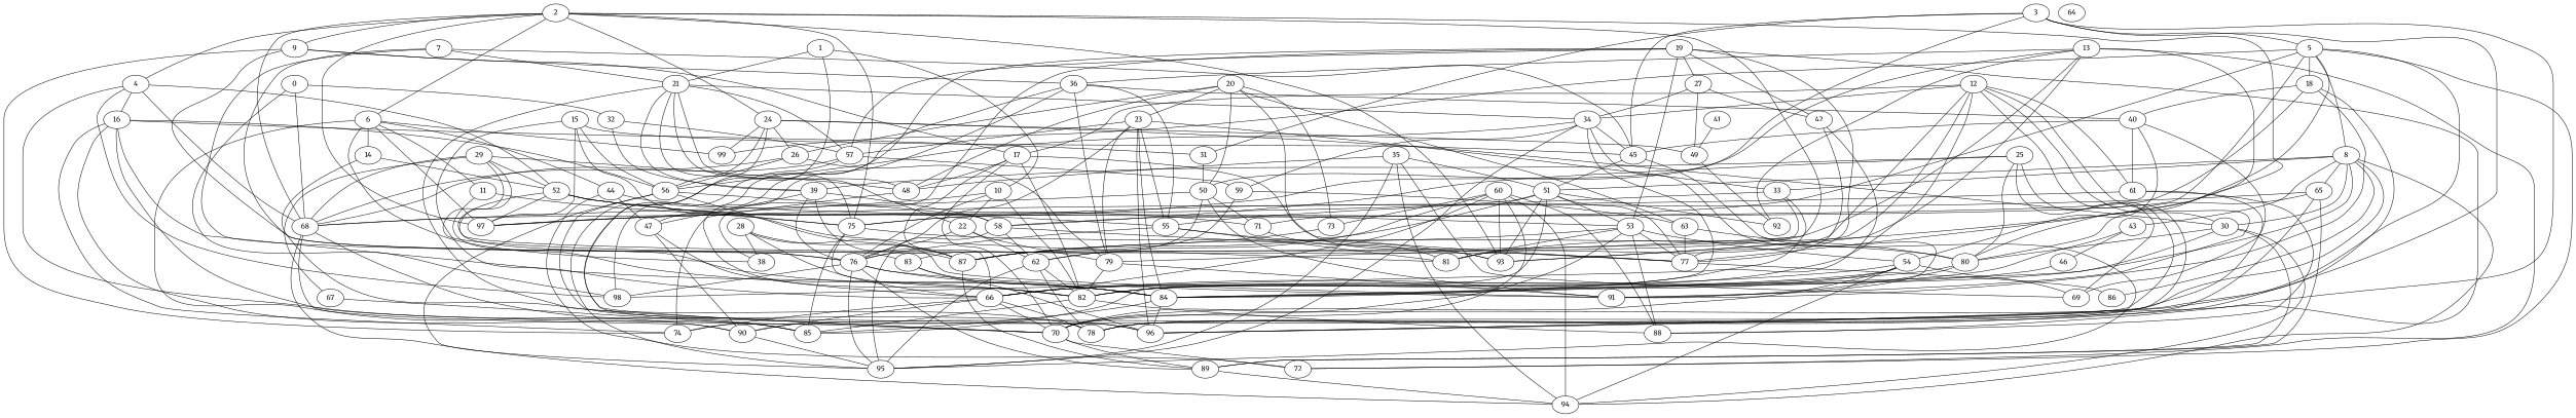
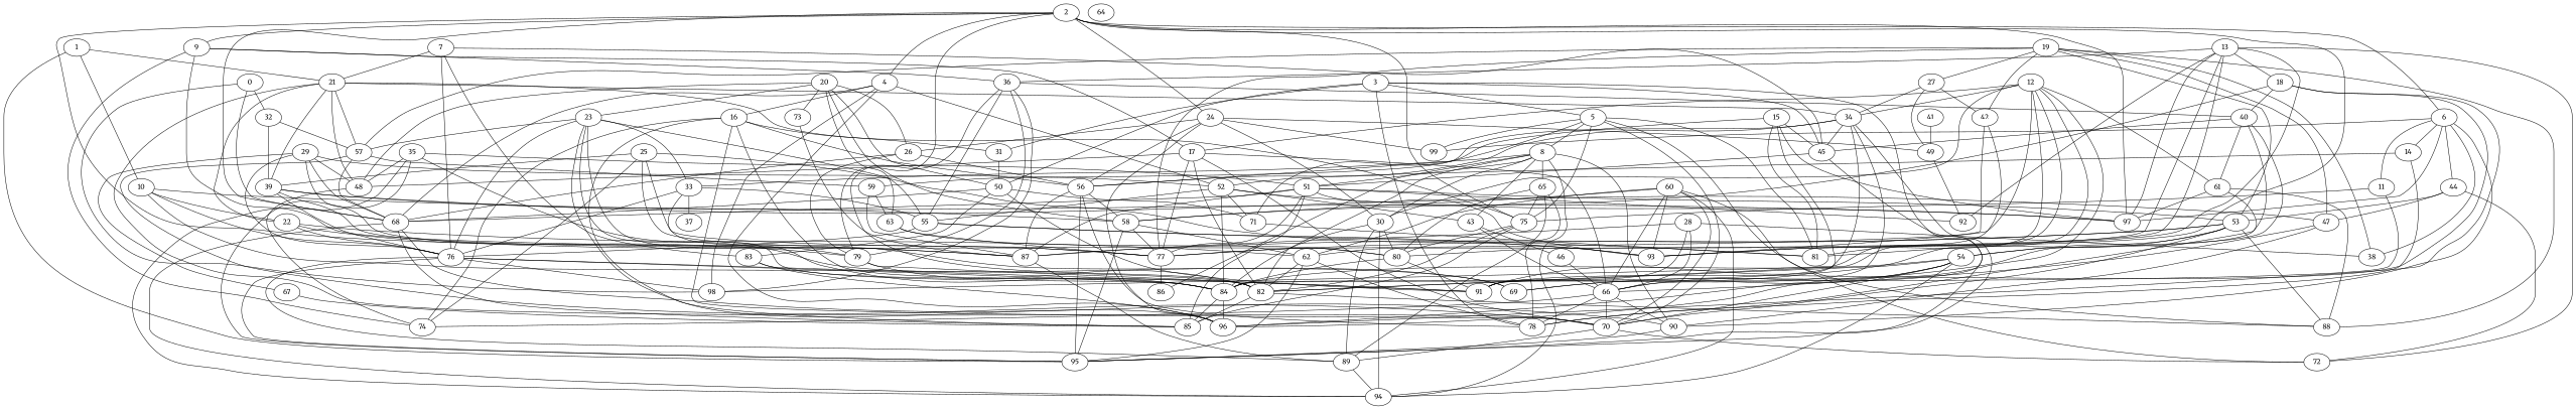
  strict graph {
    fontname=Merriweather
    node [fontname=Merriweather]
    edge [fontname=Merriweather is_available=True prob=1.0]
    0
    32
    68
    98
    57
    39
    90
    94
    85
    1
    10
    21
    95
    97
    76
    82
    22
    75
    70
    34
    48
    2
    4
    6
    9
    24
    77
    79
    93
    96
    16
    52
    99
    11
    14
    38
    44
    17
    36
    74
    87
    30
    56
    26
    49
    80
    86
    91
    3
    5
    31
    45
    50
    78
    8
    71
    72
    81
    51
    83
    84
    55
    33
    43
    65
    89
    47
    53
    7
+   37
    66
    46
    92
    88
    40
    62
    12
    61
    59
    13
    18
    58
    15
    69
    54
    19
    27
    42
    20
    23
    63
    73
    25
    28
    29
    67
    35
    41
    60
    64
    0 -- 32 [prob=0.225493568869]
    0 -- 68
    0 -- 98 [prob=0.0273009631226]
    32 -- 57 [prob=0.00926799478076]
    32 -- 39 [prob=0.310034292865]
    68 -- 90
    68 -- 94 [prob=0.147936056835]
    68 -- 85
    57 -- 68 [prob=0.858258281309]
    57 -- 70 [prob=0.406881002405]
    57 -- 59
    39 -- 76
    39 -- 87 [prob=0.647648182443]
    39 -- 47 [prob=0.811154500945]
    39 -- 58
    90 -- 95 [prob=0.171391745034]
    1 -- 10 [prob=0.815630864042]
    1 -- 21 [prob=0.331072003517]
    1 -- 95 [prob=0.90115424096]
    10 -- 97 [prob=0.824751883633]
    10 -- 76 [prob=0.107897673128]
    10 -- 82 [prob=0.232950992065]
    10 -- 22
    21 -- 57 [prob=0.162065239126]
    21 -- 39
    21 -- 22
    21 -- 75 [prob=0.782691935776]
    21 -- 70
    21 -- 34 [prob=0.129281891798]
    21 -- 48
    76 -- 98
    76 -- 95 [prob=0.00667802165204]
    76 -- 91 [prob=0.727927845853]
    76 -- 84 [prob=0.460617976094]
    76 -- 89
    82 -- 85 [prob=0.205965555885]
    82 -- 88 [prob=0.191111833715]
    22 -- 76
    22 -- 79 [prob=0.615183989346]
    22 -- 62 [prob=0.0125608316197]
    75 -- 85
    75 -- 82 [prob=0.067555477304]
    75 -- 80 [prob=0.0353947014137]
    70 -- 72
    70 -- 89 [prob=0.075241183774]
    34 -- 95
    34 -- 56 [prob=0.686841441839]
    34 -- 91 [prob=0.686044069396]
    34 -- 45 [prob=0.255788700755]
    34 -- 84
    34 -- 59 [prob=0.574955485915]
    48 -- 74
    2 -- 68 [prob=0.0884804289747]
    2 -- 97 [prob=0.967683345088]
    2 -- 75
    2 -- 4 [prob=0.665489300294]
    2 -- 6 [prob=0.573318701328]
    2 -- 9 [prob=0.0364974840562]
    2 -- 24 [prob=0.376238092856]
    2 -- 77 [prob=0.774287140713]
    2 -- 79 [prob=0.692825210718]
    2 -- 93 [prob=0.709307911968]
    4 -- 68
    4 -- 98 [prob=0.0511791415032]
    4 -- 96 [prob=0.3755016333]
    4 -- 16 [prob=0.683686358516]
    4 -- 52 [prob=0.0182417282917]
    6 -- 90
    6 -- 97 [prob=0.246015257252]
    6 -- 99 [prob=0.63185452838]
    6 -- 11 [prob=0.0373370535779]
    6 -- 14 [prob=0.423276738147]
    6 -- 38 [prob=0.843415025422]
    6 -- 44 [prob=0.439481218377]
    9 -- 17 [prob=0.808536574085]
    9 -- 36 [prob=0.0869785736964]
    9 -- 74
    9 -- 87
    24 -- 96 [prob=0.0139144660016]
    24 -- 99
    24 -- 30 [prob=0.782211042124]
    24 -- 56 [prob=0.372759628866]
    24 -- 26 [prob=0.0953106633827]
    24 -- 49 [prob=0.587494454922]
    77 -- 86 [prob=0.330263411356]
    79 -- 82
    79 -- 91 [prob=0.142518493572]
    16 -- 85 [prob=0.582255631122]
    16 -- 82 [prob=0.610546587376]
    16 -- 70
    16 -- 74
    16 -- 56
    16 -- 31 [prob=0.778188094662]
    52 -- 97 [prob=0.0273323277351]
-   52 -- 75 [prob=0.173497614355]
+   52 -- 43 [prob=0.173497614355]
    52 -- 71 [prob=0.745180018869]
    52 -- 84 [prob=0.438794785743]
    52 -- 55 [prob=0.362879191989]
    11 -- 75
    11 -- 84 [prob=0.778278826832]
    14 -- 52 [prob=0.624228856744]
    14 -- 78 [prob=0.624890982456]
    44 -- 72 [prob=0.0337072778639]
    44 -- 47
    44 -- 53 [prob=0.520170779785]
    17 -- 82 [prob=0.903968031224]
    17 -- 70 [prob=0.802379657703]
    17 -- 48 [prob=0.437317571271]
    17 -- 77 [prob=0.546319810186]
    17 -- 66
    36 -- 98 [prob=0.647527922662]
    36 -- 82 [prob=0.703672873843]
    36 -- 79 [prob=0.72992026085]
    36 -- 55 [prob=0.678715022509]
    36 -- 40
    87 -- 89 [prob=0.670839614672]
    30 -- 94 [prob=0.84930133612]
    30 -- 80 [prob=0.103043163611]
    30 -- 84 [prob=0.152139585965]
    30 -- 89 [prob=0.984277955654]
    56 -- 95 [prob=0.570805515076]
    56 -- 87 [prob=0.376600139659]
    56 -- 78 [prob=0.989014574417]
    56 -- 58 [prob=0.880246760216]
    26 -- 68 [prob=0.923166381232]
    26 -- 79 [prob=0.679999721384]
    26 -- 56 [prob=0.146076973372]
    49 -- 92 [prob=0.241407126542]
    80 -- 91 [prob=0.416695513476]
    80 -- 84 [prob=0.892274958015]
    3 -- 96 [prob=0.548477259864]
    3 -- 5 [prob=0.879120801316]
    3 -- 31 [prob=0.20743931013]
    3 -- 45
    3 -- 50 [prob=0.490701208197]
    3 -- 78 [prob=0.16783400482]
    5 -- 75 [prob=0.313347905707]
    5 -- 70
    5 -- 99 [prob=0.758473534031]
    5 -- 8 [prob=0.903924612665]
    5 -- 71 [prob=0.422997023163]
    5 -- 72 [prob=0.447980827542]
    5 -- 81 [prob=0.458722120472]
    31 -- 50 [prob=0.920861470473]
    45 -- 95 [prob=0.847181976192]
    45 -- 51 [prob=0.597818250193]
    50 -- 68 [prob=0.492864211942]
    50 -- 91 [prob=0.141869220012]
    50 -- 71
    50 -- 83
    8 -- 90
    8 -- 94 [prob=0.868060480403]
    8 -- 82 [prob=0.620977100553]
    8 -- 30
    8 -- 86
    8 -- 51 [prob=0.866529713797]
    8 -- 33 [prob=0.404487201561]
    8 -- 43
    8 -- 65
    71 -- 81 [prob=0.0801183182811]
    51 -- 68 [prob=0.894173966888]
    51 -- 85 [prob=0.754011036378]
    51 -- 77 [prob=0.0427649825993]
    51 -- 93 [prob=0.211854421668]
    51 -- 87 [prob=0.375569967396]
    51 -- 53 [prob=0.18935209434]
    51 -- 92
    83 -- 96
    83 -- 84 [prob=0.423129239064]
    84 -- 85
    84 -- 96 [prob=0.389974279907]
    55 -- 76
    55 -- 93 [prob=0.934759982276]
    55 -- 81 [prob=0.478085827292]
    33 -- 76 [prob=0.206679401057]
    33 -- 84 [prob=0.54050432947]
    33 -- 55 [prob=0.0998364252432]
+   33 -- 37 [prob=0.184596587838]
    43 -- 66 [prob=0.452097222811]
    43 -- 46 [prob=0.545648883483]
    65 -- 75
    65 -- 80
    65 -- 78
    65 -- 89 [prob=0.090812080802]
    89 -- 94
    47 -- 90 [prob=0.374697793527]
    47 -- 66 [prob=0.984632268184]
    53 -- 70 [prob=0.234187430988]
    53 -- 77 [prob=0.715270390488]
    53 -- 87
    53 -- 81 [prob=0.0888362465121]
    53 -- 88 [prob=0.690350192564]
    53 -- 54 [prob=0.647471840032]
    7 -- 21 [prob=0.177671917581]
    7 -- 76 [prob=0.273253284719]
    7 -- 45 [prob=0.573425648973]
    7 -- 83
    66 -- 90 [prob=0.417232056774]
    66 -- 70 [prob=0.276053165124]
    66 -- 74 [prob=0.985599605415]
    66 -- 78 [prob=0.86880086821]
    46 -- 66 [prob=0.233590995252]
    40 -- 45 [prob=0.183871606133]
    40 -- 61 [prob=0.795301430548]
    40 -- 69 [prob=0.940882625717]
    40 -- 54 [prob=0.604388239811]
    62 -- 95 [prob=0.489808169671]
    62 -- 82 [prob=0.833561733859]
    62 -- 78 [prob=0.560671042376]
    12 -- 82 [prob=0.438041992895]
    12 -- 34 [prob=0.569894755036]
    12 -- 93
    12 -- 96 [prob=0.396128501684]
    12 -- 17 [prob=0.753843139799]
    12 -- 30 [prob=0.72841217407]
    12 -- 91
    12 -- 81 [prob=0.798696060549]
    12 -- 61 [prob=0.824876176152]
    61 -- 97 [prob=0.419288393165]
    61 -- 78 [prob=0.603394286169]
    61 -- 88 [prob=0.888722607127]
    59 -- 87 [prob=0.282993087267]
    59 -- 63 [prob=0.306059793837]
    13 -- 97 [prob=0.213177905427]
    13 -- 93 [prob=0.461860740479]
    13 -- 36 [prob=0.0853909470683]
    13 -- 80 [prob=0.0737526305542]
    13 -- 72 [prob=0.530204412813]
    13 -- 92
    13 -- 62 [prob=0.433367168464]
-   5 -- 18
+   13 -- 18
    18 -- 96 [prob=0.774117794764]
    18 -- 91 [prob=0.0785673101745]
    18 -- 40 [prob=0.387876665579]
    18 -- 58
    58 -- 95
    58 -- 77
    58 -- 62
    15 -- 97 [prob=0.870444269701]
    15 -- 56 [prob=0.72760146639]
    15 -- 45 [prob=0.90724121403]
    15 -- 81 [prob=0.478257373052]
    15 -- 66
    54 -- 94
    54 -- 82 [prob=0.245345936238]
    54 -- 70 [prob=0.25494035602]
    54 -- 84
    54 -- 66 [prob=0.99695140537]
    54 -- 69 [prob=0.0250628655677]
    19 -- 57 [prob=0.938032200007]
    19 -- 77 [prob=0.743023116247]
    19 -- 38 [prob=0.356128242816]
    19 -- 47 [prob=0.812071418619]
    19 -- 53
    19 -- 88
    19 -- 27 [prob=0.554816077974]
    19 -- 42 [prob=0.979213486158]
    27 -- 34 [prob=0.082757392308]
    27 -- 49 [prob=0.374222001573]
    27 -- 42 [prob=0.392205642212]
    42 -- 98 [prob=0.696233604698]
    42 -- 77
    20 -- 48
    20 -- 93
    20 -- 26 [prob=0.712342569058]
    20 -- 50 [prob=0.290218593851]
    20 -- 23 [prob=0.79432276068]
    20 -- 63
    20 -- 73 [prob=0.25793702019]
    23 -- 57 [prob=0.489887801465]
    23 -- 76
    23 -- 79 [prob=0.0687111418784]
    23 -- 96 [prob=0.215978670168]
    23 -- 84
    23 -- 55
    23 -- 33 [prob=0.249837124121]
    63 -- 77 [prob=0.59356501335]
    63 -- 80 [prob=0.74147783471]
    73 -- 87 [prob=0.844994248128]
    25 -- 39 [prob=0.491812643215]
    25 -- 74 [prob=0.52363036423]
    25 -- 80 [prob=0.751641050834]
    25 -- 58
    25 -- 69
    28 -- 38 [prob=0.63556791791]
    28 -- 87 [prob=0.433418602674]
    28 -- 91 [prob=0.820650626575]
    28 -- 66 [prob=0.117732362365]
    29 -- 68 [prob=0.51911245102]
    29 -- 76
    29 -- 48 [prob=0.734181853169]
    29 -- 77
    29 -- 52 [prob=0.237279504272]
    29 -- 67
    67 -- 85 [prob=0.965177968499]
    35 -- 94
    35 -- 95 [prob=0.672983318305]
    35 -- 48
    35 -- 51 [prob=0.185780642612]
    35 -- 69 [prob=0.853662713186]
    41 -- 49 [prob=0.909127211533]
    60 -- 94 [prob=0.0778570249179]
    60 -- 70
    60 -- 93 [prob=0.320796516548]
    60 -- 66 [prob=0.399778069578]
    60 -- 88 [prob=0.13772144156]
    60 -- 62 [prob=0.491282612819]
-   60 -- 73
+   60 -- 58
  }
